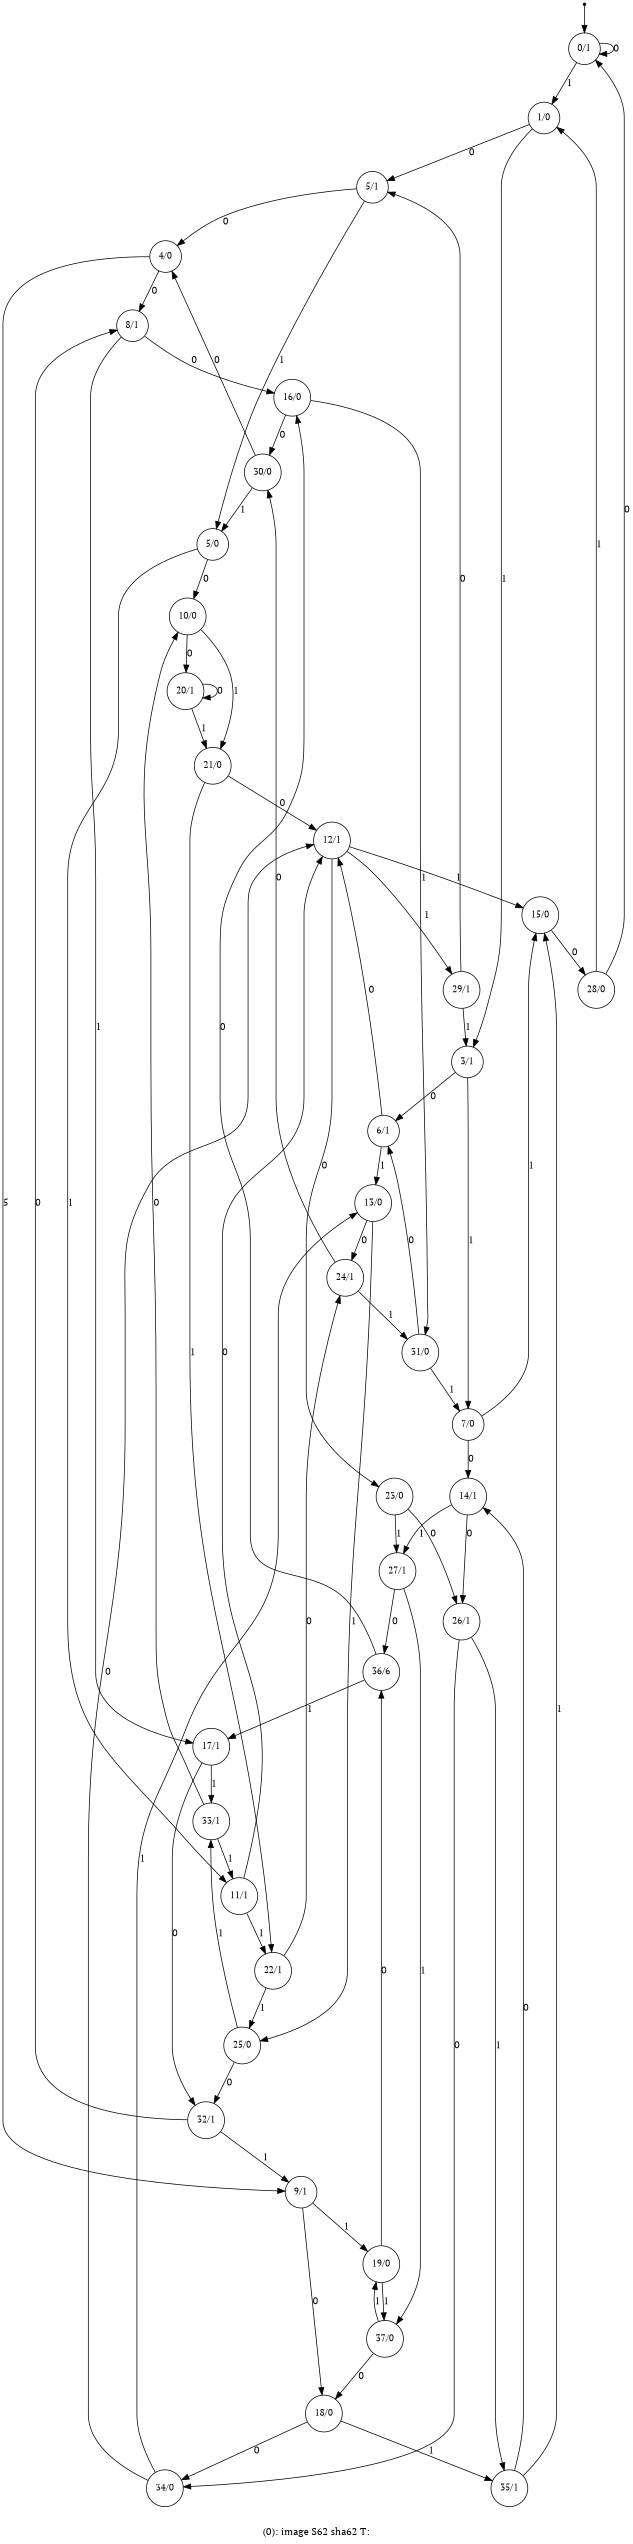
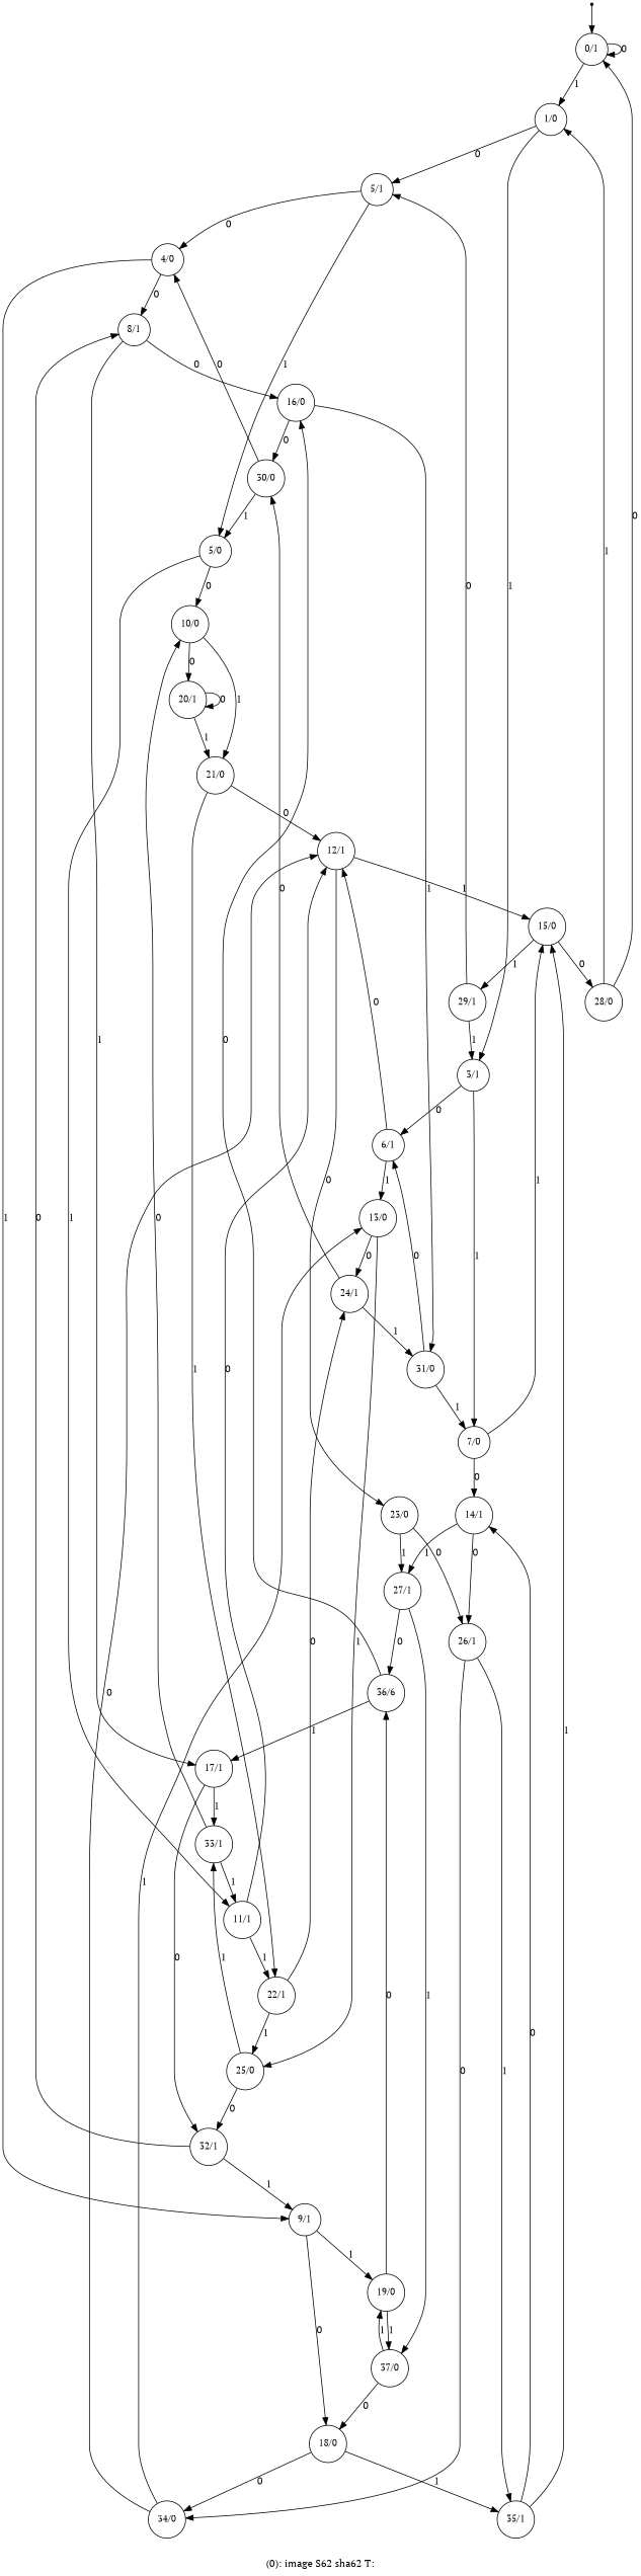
  digraph {
    fontname="PT Serif"
    label="(0): image S62 sha62 T:"
    rankdir=TB
    node [fontname="PT Serif" fontsize=12 shape=circle]
    edge [fontname="PT Serif"]
    n1 [label="0/1"]
    n2 [label="1/0"]
    n3 [label="5/1"]
    n4 [label="3/1"]
    n5 [label="4/0"]
    n6 [label="5/0"]
    n7 [label="6/1"]
    n8 [label="7/0"]
    n9 [label="8/1"]
    n10 [label="9/1"]
    n11 [label="10/0"]
    n12 [label="11/1"]
    n13 [label="12/1"]
    n14 [label="13/0"]
    n15 [label="14/1"]
    n16 [label="15/0"]
    n17 [label="16/0"]
    n18 [label="17/1"]
    n19 [label="18/0"]
    n20 [label="19/0"]
    n21 [label="20/1"]
    n22 [label="21/0"]
    n23 [label="22/1"]
    n24 [label="23/0"]
    n25 [label="24/1"]
    n26 [label="25/0"]
    n27 [label="26/1"]
    n28 [label="27/1"]
    n29 [label="28/0"]
    n30 [label="29/1"]
    n31 [label="30/0"]
    n32 [label="31/0"]
    n33 [label="32/1"]
    n34 [label="33/1"]
    n35 [label="34/0"]
    n36 [label="35/1"]
    n37 [label="36/6"]
    n38 [label="37/0"]
    n39 [label="37/0" shape=point]
    n1 -> n1 [label=0]
    n1 -> n2 [label=1]
    n2 -> n3 [label=0]
    n2 -> n4 [label=1]
    n3 -> n5 [label=0]
    n3 -> n6 [label=1]
    n4 -> n7 [label=0]
    n4 -> n8 [label=1]
    n5 -> n9 [label=0]
-   n5 -> n10 [label=5]
+   n5 -> n10 [label=1]
    n6 -> n11 [label=0]
    n6 -> n12 [label=1]
    n7 -> n13 [label=0]
    n7 -> n14 [label=1]
    n8 -> n15 [label=0]
    n8 -> n16 [label=1]
    n9 -> n17 [label=0]
    n9 -> n18 [label=1]
    n10 -> n19 [label=0]
    n10 -> n20 [label=1]
    n11 -> n21 [label=0]
    n11 -> n22 [label=1]
    n12 -> n13 [label=0]
    n12 -> n23 [label=1]
    n13 -> n16 [label=1]
    n13 -> n24 [label=0]
    n14 -> n25 [label=0]
    n14 -> n26 [label=1]
    n15 -> n27 [label=0]
    n15 -> n28 [label=1]
    n16 -> n29 [label=0]
-   n13 -> n30 [label=1]
+   n16 -> n30 [label=1]
    n17 -> n31 [label=0]
    n17 -> n32 [label=1]
    n18 -> n33 [label=0]
    n18 -> n34 [label=1]
    n19 -> n35 [label=0]
    n19 -> n36 [label=1]
    n20 -> n37 [label=0]
    n20 -> n38 [label=1]
    n21 -> n21 [label=0]
    n21 -> n22 [label=1]
    n22 -> n13 [label=0]
    n22 -> n23 [label=1]
    n23 -> n25 [label=0]
    n23 -> n26 [label=1]
    n24 -> n27 [label=0]
    n24 -> n28 [label=1]
    n25 -> n31 [label=0]
    n25 -> n32 [label=1]
    n26 -> n33 [label=0]
    n26 -> n34 [label=1]
    n27 -> n35 [label=0]
    n27 -> n36 [label=1]
    n28 -> n37 [label=0]
    n28 -> n38 [label=1]
    n29 -> n1 [label=0]
    n29 -> n2 [label=1]
    n30 -> n3 [label=0]
    n30 -> n4 [label=1]
    n31 -> n5 [label=0]
    n31 -> n6 [label=1]
    n32 -> n7 [label=0]
    n32 -> n8 [label=1]
    n33 -> n9 [label=0]
    n33 -> n10 [label=1]
    n34 -> n11 [label=0]
    n34 -> n12 [label=1]
    n35 -> n13 [label=0]
    n35 -> n14 [label=1]
    n36 -> n15 [label=0]
    n36 -> n16 [label=1]
    n37 -> n17 [label=0]
    n37 -> n18 [label=1]
    n38 -> n19 [label=0]
    n38 -> n20 [label=1]
    n39 -> n1
  }
